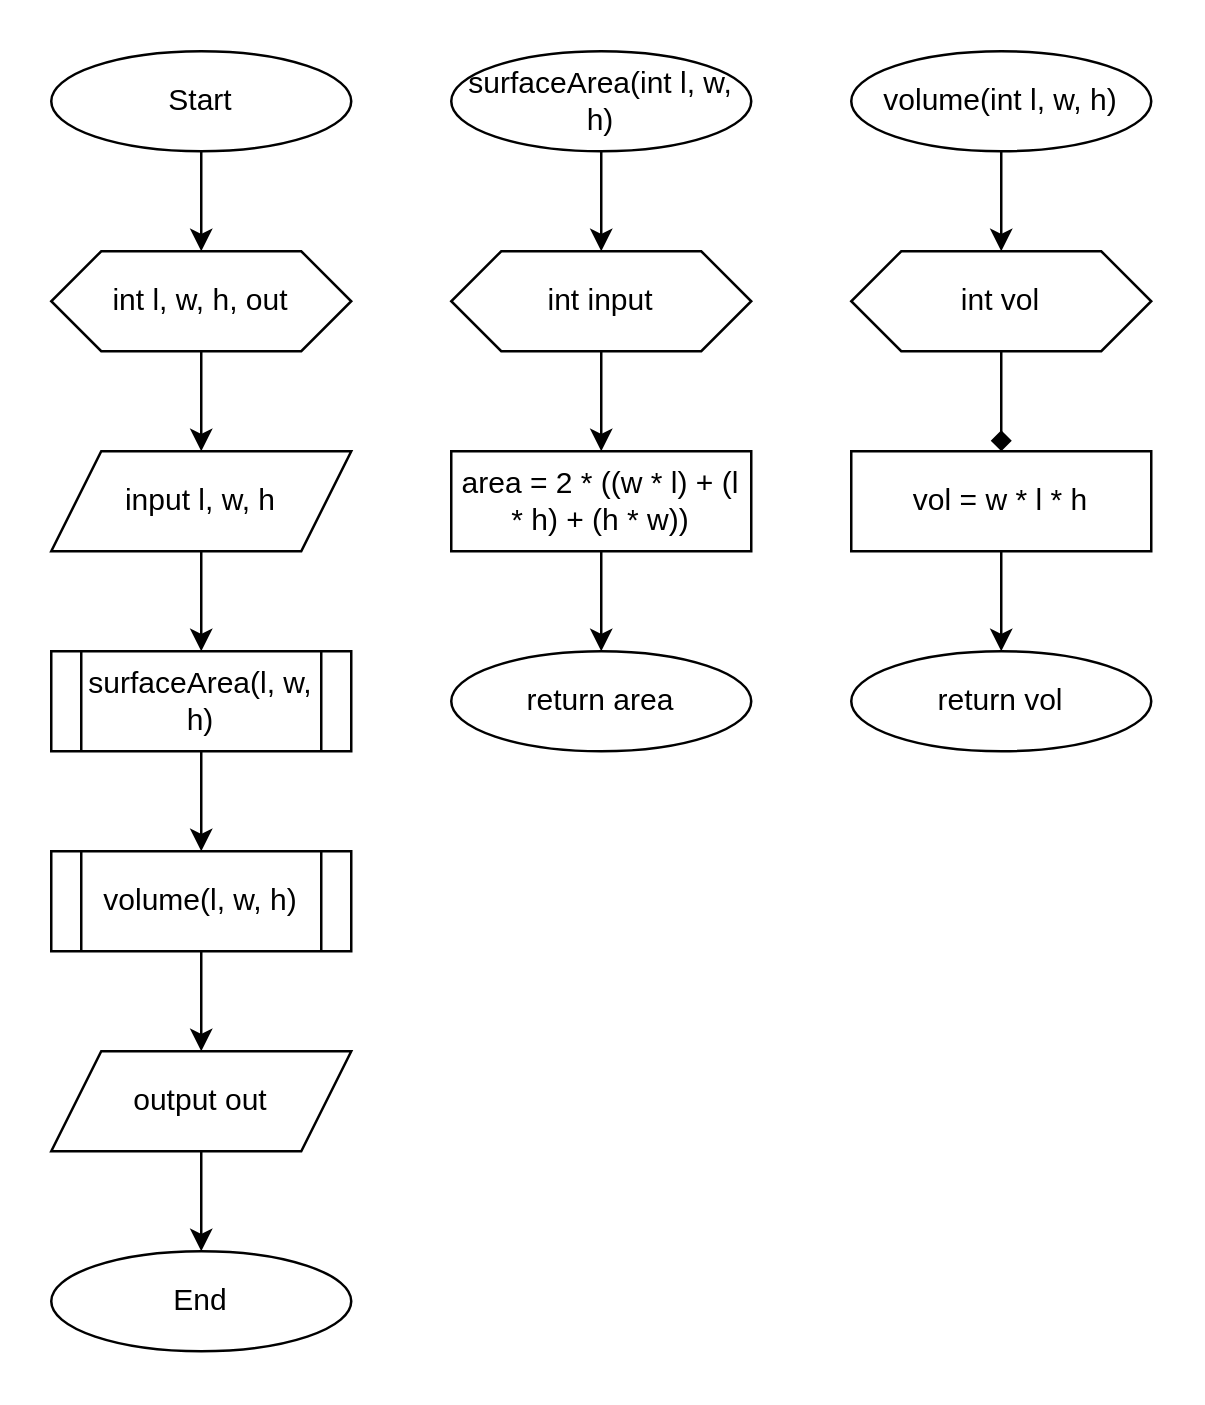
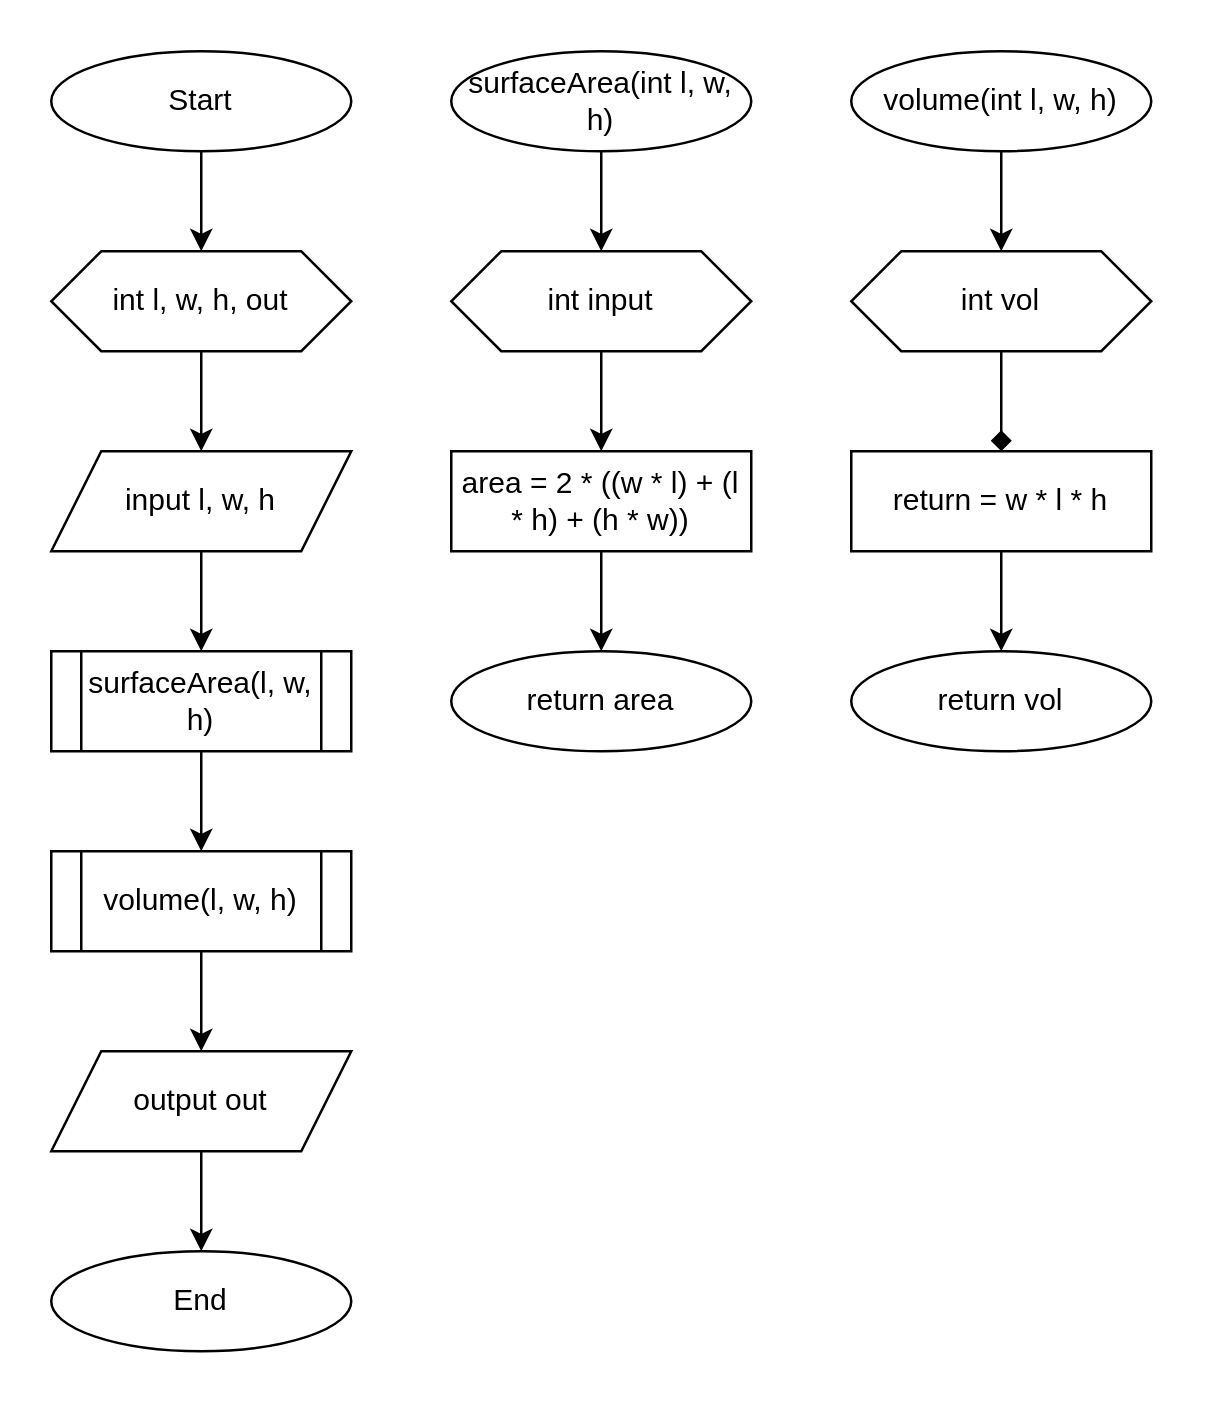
  <mxCell id="0" />
  <mxCell id="1" parent="0" />
  <mxCell id="2" style="edgeStyle=orthogonalEdgeStyle;rounded=0;orthogonalLoop=1;jettySize=auto;html=1;entryX=0.5;entryY=0;entryDx=0;entryDy=0;" edge="1" parent="1" source="3" target="14"><mxGeometry relative="1" as="geometry" /></mxCell>
  <mxCell id="3" value="Start" style="ellipse;whiteSpace=wrap;html=1;" vertex="1" parent="1"><mxGeometry x="20" y="20" width="120" height="40" as="geometry" /></mxCell>
  <mxCell id="4" value="End" style="ellipse;whiteSpace=wrap;html=1;" vertex="1" parent="1"><mxGeometry x="20" y="500" width="120" height="40" as="geometry" /></mxCell>
  <mxCell id="5" style="edgeStyle=orthogonalEdgeStyle;rounded=0;orthogonalLoop=1;jettySize=auto;html=1;entryX=0.5;entryY=0;entryDx=0;entryDy=0;" edge="1" parent="1" source="6" target="10"><mxGeometry relative="1" as="geometry" /></mxCell>
  <mxCell id="6" value="surfaceArea(int l, w, h)" style="ellipse;whiteSpace=wrap;html=1;" vertex="1" parent="1"><mxGeometry x="180" y="20" width="120" height="40" as="geometry" /></mxCell>
  <mxCell id="7" style="edgeStyle=orthogonalEdgeStyle;rounded=0;orthogonalLoop=1;jettySize=auto;html=1;entryX=0.5;entryY=0;entryDx=0;entryDy=0;" edge="1" parent="1" source="8" target="12"><mxGeometry relative="1" as="geometry" /></mxCell>
  <mxCell id="8" value="volume(int l, w, h)" style="ellipse;whiteSpace=wrap;html=1;" vertex="1" parent="1"><mxGeometry x="340" y="20" width="120" height="40" as="geometry" /></mxCell>
  <mxCell id="9" style="edgeStyle=orthogonalEdgeStyle;rounded=0;orthogonalLoop=1;jettySize=auto;html=1;entryX=0.5;entryY=0;entryDx=0;entryDy=0;" edge="1" parent="1" source="10" target="24"><mxGeometry relative="1" as="geometry" /></mxCell>
  <mxCell id="10" value="int input" style="shape=hexagon;perimeter=hexagonPerimeter2;whiteSpace=wrap;html=1;fixedSize=1;" vertex="1" parent="1"><mxGeometry x="180" y="100" width="120" height="40" as="geometry" /></mxCell>
  <mxCell id="11" style="edgeStyle=orthogonalEdgeStyle;rounded=0;orthogonalLoop=1;jettySize=auto;html=1;entryX=0.5;entryY=0;entryDx=0;entryDy=0;endArrow=diamond;" edge="1" parent="1" source="12" target="26"><mxGeometry relative="1" as="geometry" /></mxCell>
  <mxCell id="12" value="int vol" style="shape=hexagon;perimeter=hexagonPerimeter2;whiteSpace=wrap;html=1;fixedSize=1;" vertex="1" parent="1"><mxGeometry x="340" y="100" width="120" height="40" as="geometry" /></mxCell>
  <mxCell id="13" style="edgeStyle=orthogonalEdgeStyle;rounded=0;orthogonalLoop=1;jettySize=auto;html=1;" edge="1" parent="1" source="14" target="16"><mxGeometry relative="1" as="geometry" /></mxCell>
  <mxCell id="14" value="int l, w, h, out" style="shape=hexagon;perimeter=hexagonPerimeter2;whiteSpace=wrap;html=1;fixedSize=1;" vertex="1" parent="1"><mxGeometry x="20" y="100" width="120" height="40" as="geometry" /></mxCell>
  <mxCell id="15" style="edgeStyle=orthogonalEdgeStyle;rounded=0;orthogonalLoop=1;jettySize=auto;html=1;entryX=0.5;entryY=0;entryDx=0;entryDy=0;" edge="1" parent="1" source="16" target="18"><mxGeometry relative="1" as="geometry" /></mxCell>
  <mxCell id="16" value="input l, w, h" style="shape=parallelogram;perimeter=parallelogramPerimeter;whiteSpace=wrap;html=1;fixedSize=1;" vertex="1" parent="1"><mxGeometry x="20" y="180" width="120" height="40" as="geometry" /></mxCell>
  <mxCell id="17" style="edgeStyle=orthogonalEdgeStyle;rounded=0;orthogonalLoop=1;jettySize=auto;html=1;entryX=0.5;entryY=0;entryDx=0;entryDy=0;" edge="1" parent="1" source="18" target="20"><mxGeometry relative="1" as="geometry" /></mxCell>
  <mxCell id="18" value="surfaceArea(l, w, h)" style="shape=process;whiteSpace=wrap;html=1;backgroundOutline=1;" vertex="1" parent="1"><mxGeometry x="20" y="260" width="120" height="40" as="geometry" /></mxCell>
  <mxCell id="19" style="edgeStyle=orthogonalEdgeStyle;rounded=0;orthogonalLoop=1;jettySize=auto;html=1;entryX=0.5;entryY=0;entryDx=0;entryDy=0;" edge="1" parent="1" source="20" target="22"><mxGeometry relative="1" as="geometry" /></mxCell>
  <mxCell id="20" value="volume(l, w, h)" style="shape=process;whiteSpace=wrap;html=1;backgroundOutline=1;" vertex="1" parent="1"><mxGeometry x="20" y="340" width="120" height="40" as="geometry" /></mxCell>
  <mxCell id="21" style="edgeStyle=orthogonalEdgeStyle;rounded=0;orthogonalLoop=1;jettySize=auto;html=1;entryX=0.5;entryY=0;entryDx=0;entryDy=0;" edge="1" parent="1" source="22" target="4"><mxGeometry relative="1" as="geometry" /></mxCell>
  <mxCell id="22" value="output out" style="shape=parallelogram;perimeter=parallelogramPerimeter;whiteSpace=wrap;html=1;fixedSize=1;" vertex="1" parent="1"><mxGeometry x="20" y="420" width="120" height="40" as="geometry" /></mxCell>
  <mxCell id="23" style="edgeStyle=orthogonalEdgeStyle;rounded=0;orthogonalLoop=1;jettySize=auto;html=1;entryX=0.5;entryY=0;entryDx=0;entryDy=0;" edge="1" parent="1" source="24" target="27"><mxGeometry relative="1" as="geometry" /></mxCell>
  <mxCell id="24" value="area = 2 * ((w * l) + (l * h) + (h * w))" style="rounded=0;whiteSpace=wrap;html=1;" vertex="1" parent="1"><mxGeometry x="180" y="180" width="120" height="40" as="geometry" /></mxCell>
  <mxCell id="25" style="edgeStyle=orthogonalEdgeStyle;rounded=0;orthogonalLoop=1;jettySize=auto;html=1;entryX=0.5;entryY=0;entryDx=0;entryDy=0;" edge="1" parent="1" source="26" target="28"><mxGeometry relative="1" as="geometry" /></mxCell>
- <mxCell id="26" value="vol = w * l * h" style="rounded=0;whiteSpace=wrap;html=1;" vertex="1" parent="1"><mxGeometry x="340" y="180" width="120" height="40" as="geometry" /></mxCell>
+ <mxCell id="26" value="return = w * l * h" style="rounded=0;whiteSpace=wrap;html=1;" vertex="1" parent="1"><mxGeometry x="340" y="180" width="120" height="40" as="geometry" /></mxCell>
  <mxCell id="27" value="return area" style="ellipse;whiteSpace=wrap;html=1;" vertex="1" parent="1"><mxGeometry x="180" y="260" width="120" height="40" as="geometry" /></mxCell>
  <mxCell id="28" value="return vol" style="ellipse;whiteSpace=wrap;html=1;" vertex="1" parent="1"><mxGeometry x="340" y="260" width="120" height="40" as="geometry" /></mxCell>
